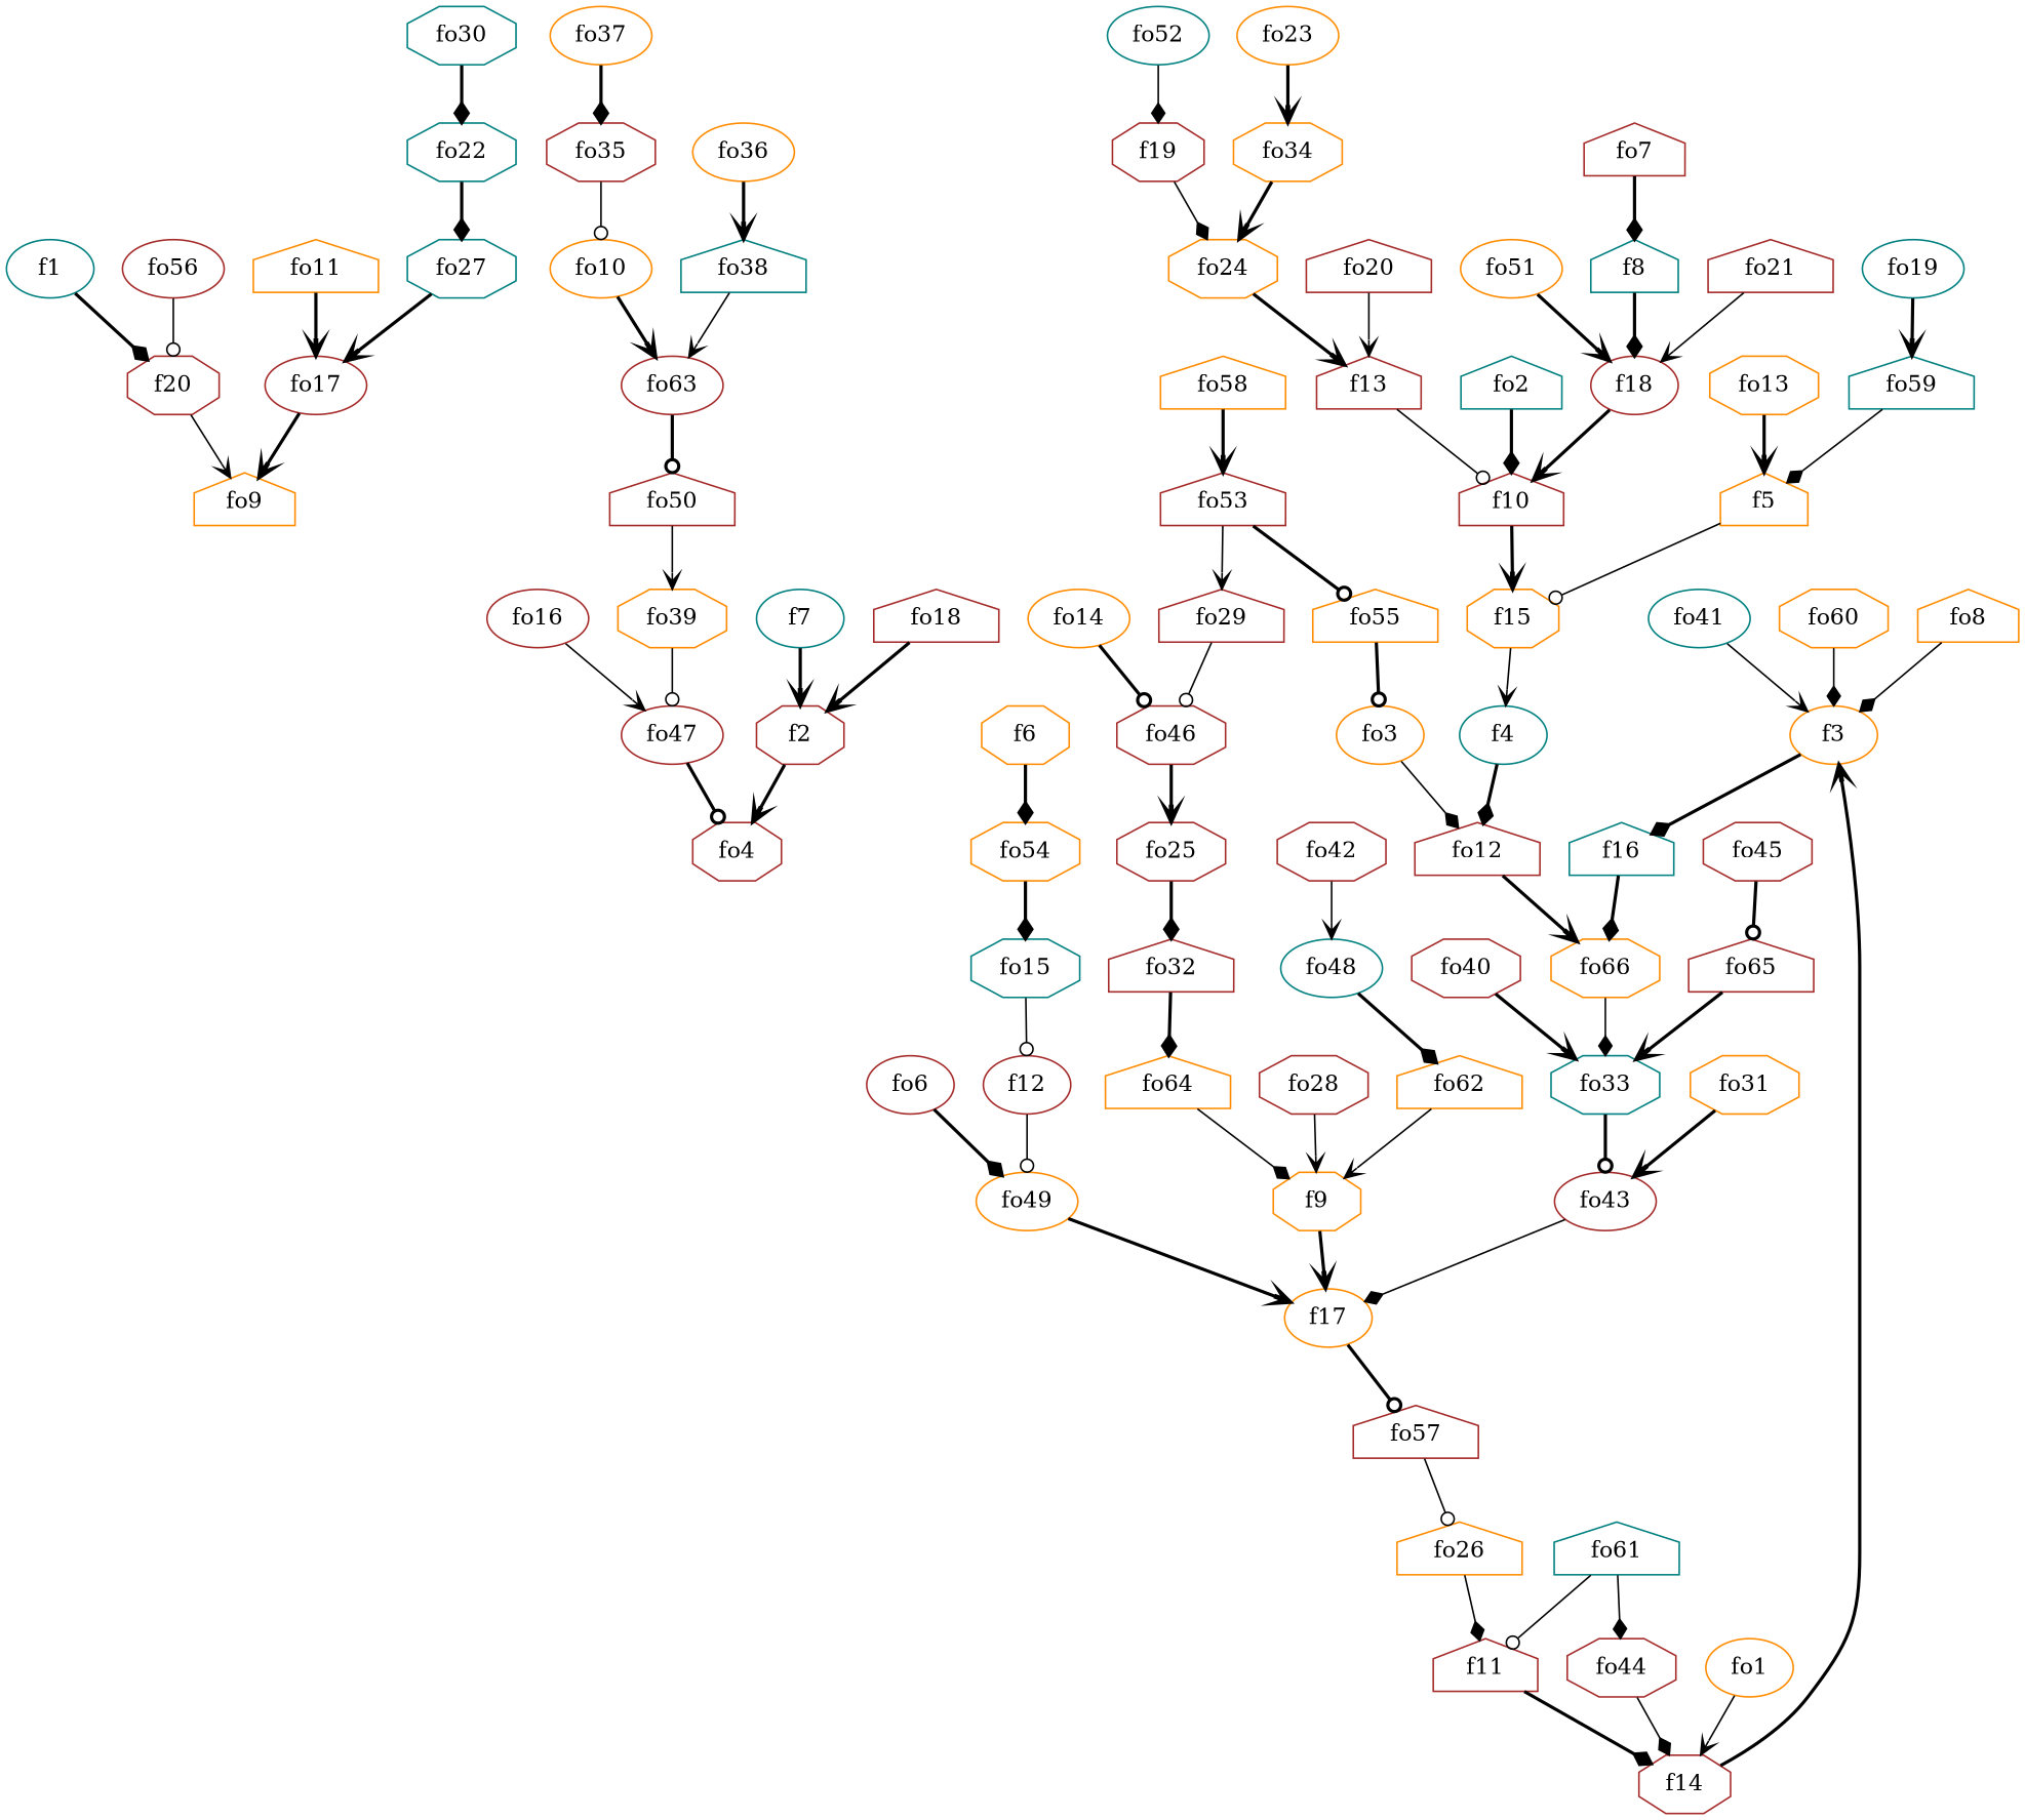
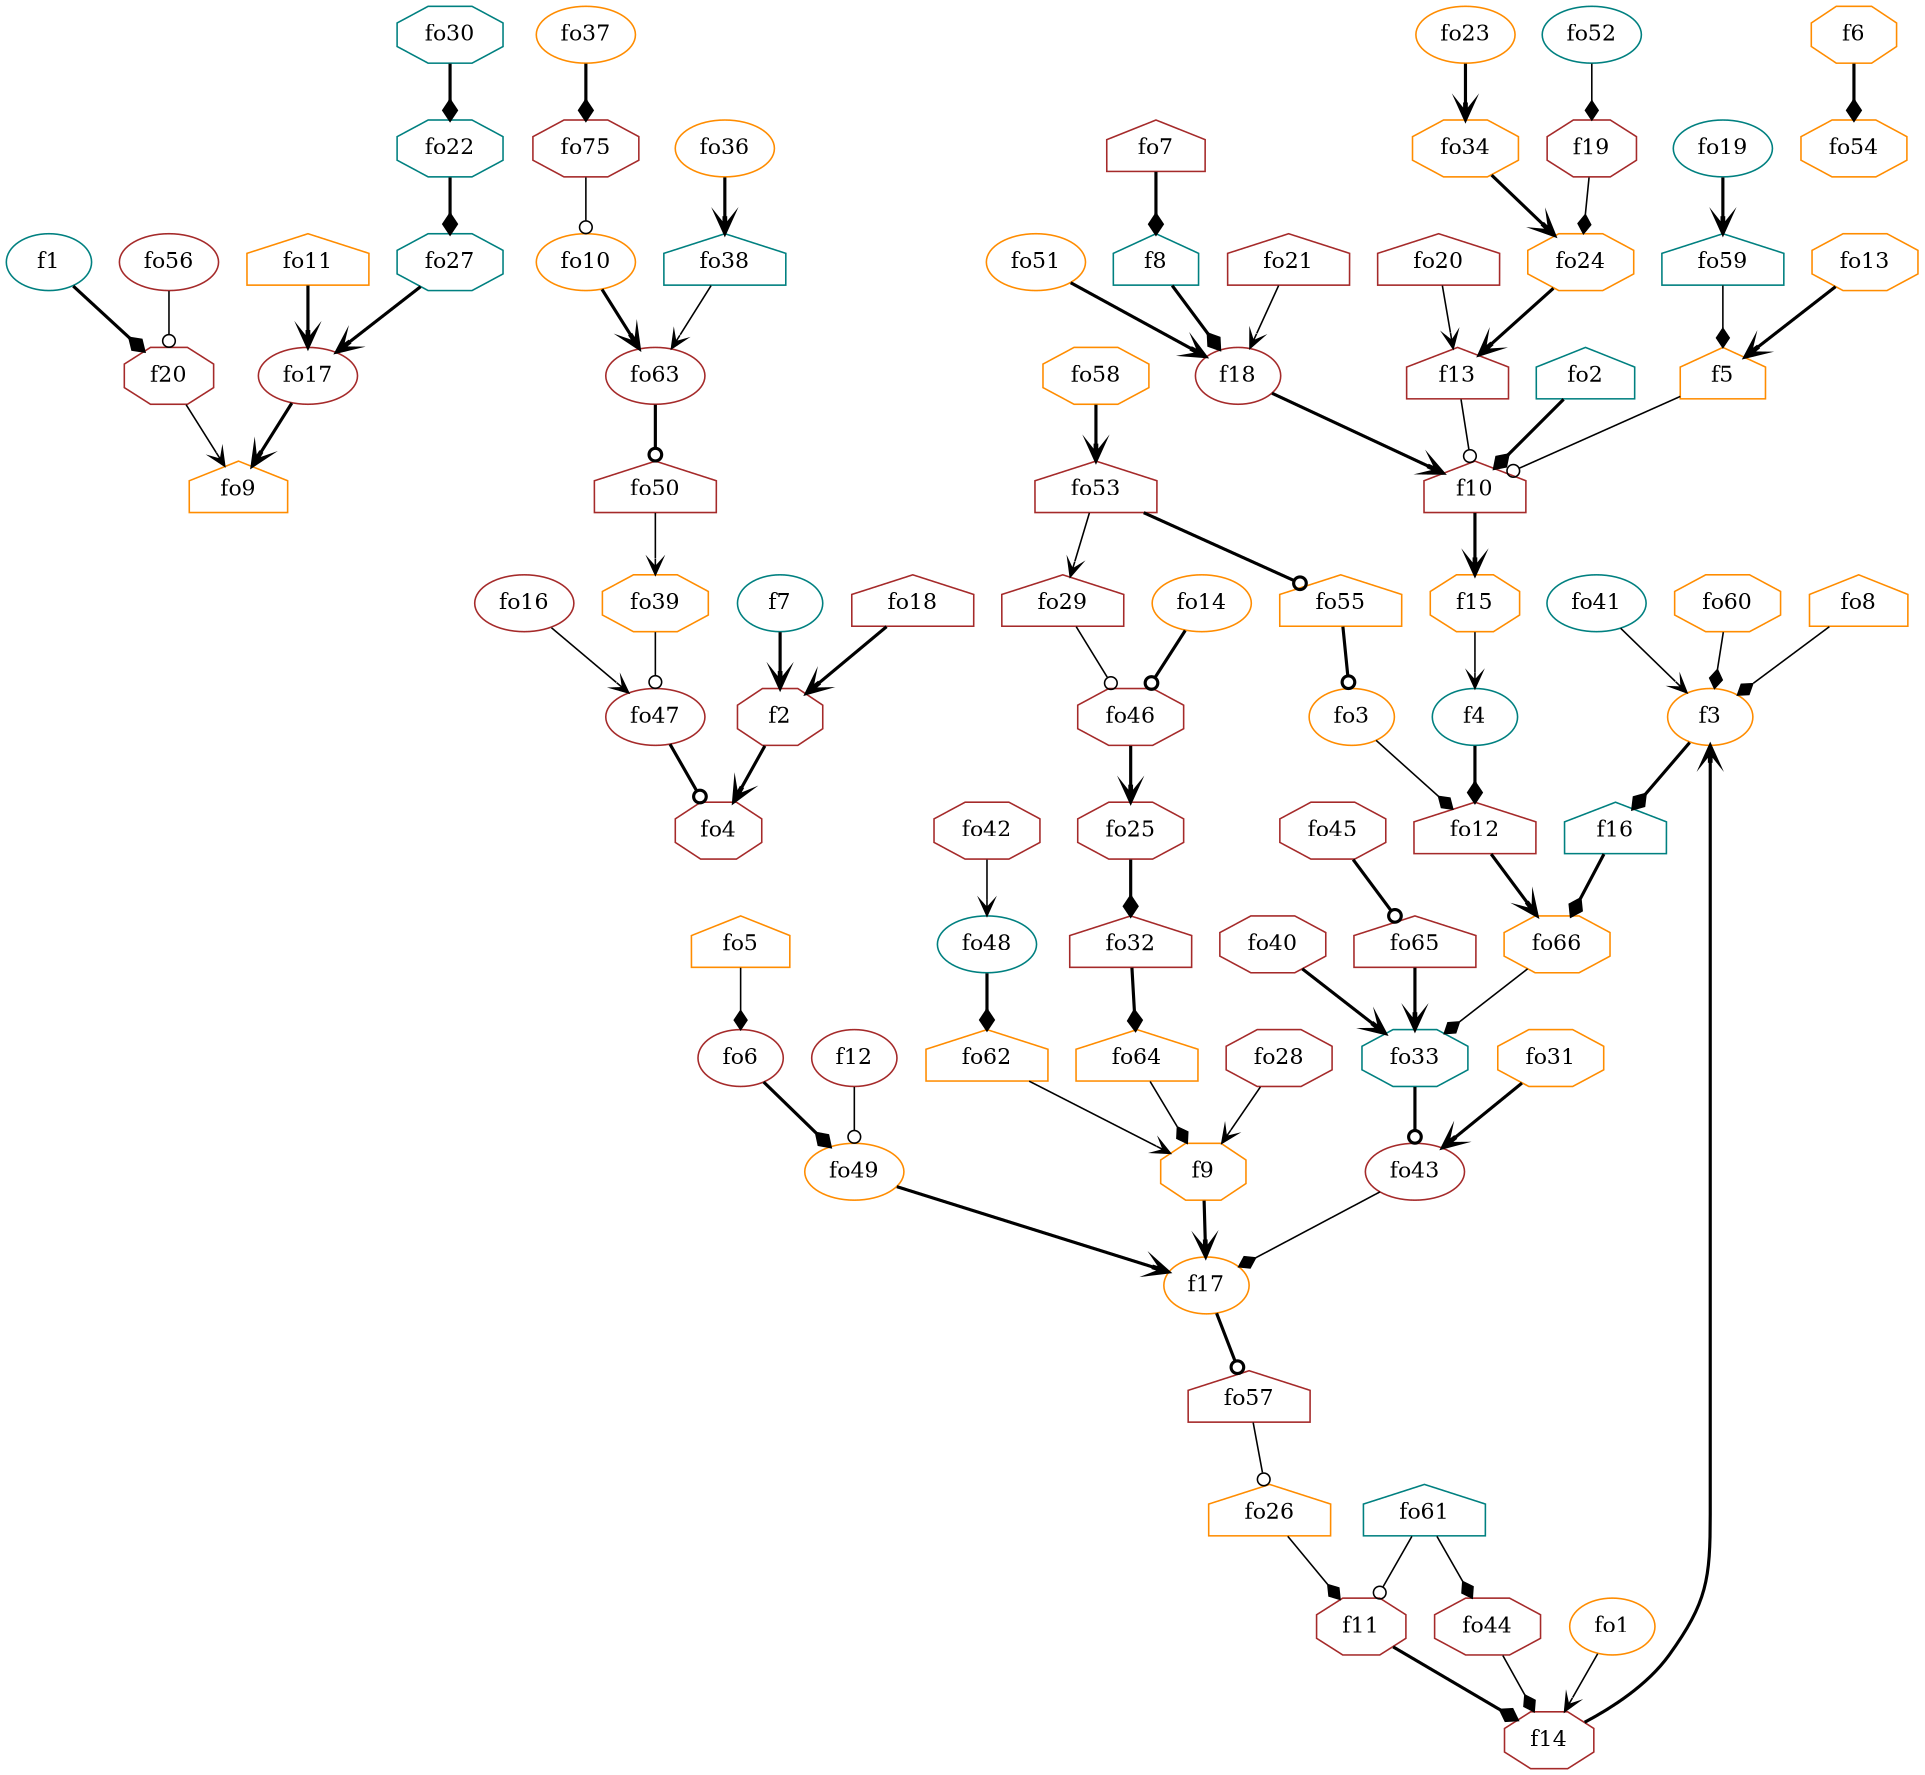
  strict digraph {
    node [color=brown shape=octagon]
    edge [arrowhead=vee style=bold weight=2]
    f1 [color=teal shape=ellipse]
    f20
    fo9 [color=darkorange shape=house]
    f2
    fo4
    f3 [color=darkorange shape=ellipse]
    f16 [color=teal shape=house]
    fo66 [color=darkorange]
    f4 [color=teal shape=ellipse]
    fo12 [shape=house]
    f5 [color=darkorange shape=house]
    f10 [shape=house]
    f15 [color=darkorange]
    f6 [color=darkorange]
    fo54 [color=darkorange]
-   fo15 [color=teal]
    f7 [color=teal shape=ellipse]
    f8 [color=teal shape=house]
    f18 [shape=ellipse]
    f9 [color=darkorange]
    f17 [color=darkorange shape=ellipse]
    fo57 [shape=house]
-   f11 [shape=house]
+   f11
    f14
    f12 [shape=ellipse]
    fo49 [color=darkorange shape=ellipse]
    f13 [shape=house]
    fo33 [color=teal]
    fo26 [color=darkorange shape=house]
    fo24 [color=darkorange]
    f19
    fo1 [color=darkorange shape=ellipse]
    fo2 [color=teal shape=house]
    fo3 [color=darkorange shape=ellipse]
    fo44
+   fo5 [color=darkorange shape=house]
    fo6 [shape=ellipse]
    fo7 [shape=house]
    fo8 [color=darkorange shape=house]
    fo10 [color=darkorange shape=ellipse]
    fo63 [shape=ellipse]
    fo50 [shape=house]
    fo11 [color=darkorange shape=house]
    fo17 [shape=ellipse]
    fo13 [color=darkorange]
    fo14 [color=darkorange shape=ellipse]
    fo46
    fo25
    fo16 [shape=ellipse]
    fo47 [shape=ellipse]
    fo18 [shape=house]
    fo19 [color=teal shape=ellipse]
    fo59 [color=teal shape=house]
    fo20 [shape=house]
    fo21 [shape=house]
    fo22 [color=teal]
    fo27 [color=teal]
    fo23 [color=darkorange shape=ellipse]
    fo34 [color=darkorange]
    fo32 [shape=house]
    fo64 [color=darkorange shape=house]
    fo28
    fo29 [shape=house]
    fo30 [color=teal]
    fo31 [color=darkorange]
    fo43 [shape=ellipse]
-   fo35
+   fo35 [label=fo75]
    fo36 [color=darkorange shape=ellipse]
    fo38 [color=teal shape=house]
    fo37 [color=darkorange shape=ellipse]
    fo39 [color=darkorange]
    fo40
    fo41 [color=teal shape=ellipse]
    fo48 [color=teal shape=ellipse]
    fo42
    fo62 [color=darkorange shape=house]
    fo65 [shape=house]
    fo45
    fo51 [color=darkorange shape=ellipse]
    fo52 [color=teal shape=ellipse]
    fo53 [shape=house]
    fo55 [color=darkorange shape=house]
    fo56 [shape=ellipse]
-   fo58 [color=darkorange shape=house]
+   fo58 [color=darkorange]
    fo60 [color=darkorange]
    fo61 [color=teal shape=house]
    f1 -> f20 [arrowhead=diamond]
    f20 -> fo9 [style=solid]
    f2 -> fo4
    f3 -> f16 [arrowhead=diamond]
    f16 -> fo66 [arrowhead=diamond]
    fo66 -> fo33 [arrowhead=diamond style=solid]
    f4 -> fo12 [arrowhead=diamond]
    fo12 -> fo66
-   f5 -> f15 [arrowhead=odot style=solid]
+   f5 -> f10 [arrowhead=odot style=solid]
    f10 -> f15
    f15 -> f4 [style=solid]
    f6 -> fo54 [arrowhead=diamond]
-   fo54 -> fo15 [arrowhead=diamond]
-   fo15 -> f12 [arrowhead=odot style=solid]
    f7 -> f2
    f8 -> f18 [arrowhead=diamond]
    f18 -> f10
    f9 -> f17
    f17 -> fo57 [arrowhead=odot]
    fo57 -> fo26 [arrowhead=odot style=solid]
    f11 -> f14 [arrowhead=diamond]
    f14 -> f3
    f12 -> fo49 [arrowhead=odot style=solid]
    fo49 -> f17
    f13 -> f10 [arrowhead=odot style=solid]
    fo33 -> fo43 [arrowhead=odot]
    fo26 -> f11 [arrowhead=diamond style=solid]
    fo24 -> f13
    f19 -> fo24 [arrowhead=diamond style=solid]
    fo1 -> f14 [style=solid]
    fo2 -> f10 [arrowhead=diamond]
    fo3 -> fo12 [arrowhead=diamond style=solid]
    fo44 -> f14 [arrowhead=diamond style=solid]
+   fo5 -> fo6 [arrowhead=diamond style=solid]
    fo6 -> fo49 [arrowhead=diamond]
    fo7 -> f8 [arrowhead=diamond]
    fo8 -> f3 [arrowhead=diamond style=solid]
    fo10 -> fo63
    fo63 -> fo50 [arrowhead=odot]
    fo50 -> fo39 [style=solid]
    fo11 -> fo17
    fo17 -> fo9
    fo13 -> f5
    fo14 -> fo46 [arrowhead=odot]
    fo46 -> fo25
    fo25 -> fo32 [arrowhead=diamond]
    fo16 -> fo47 [style=solid]
    fo47 -> fo4 [arrowhead=odot]
    fo18 -> f2
    fo19 -> fo59
    fo59 -> f5 [arrowhead=diamond style=solid]
    fo20 -> f13 [style=solid]
    fo21 -> f18 [style=solid]
    fo22 -> fo27 [arrowhead=diamond]
    fo27 -> fo17
    fo23 -> fo34
    fo34 -> fo24
    fo32 -> fo64 [arrowhead=diamond]
    fo64 -> f9 [arrowhead=diamond style=solid]
    fo28 -> f9 [style=solid]
    fo29 -> fo46 [arrowhead=odot style=solid]
    fo30 -> fo22 [arrowhead=diamond]
    fo31 -> fo43
    fo43 -> f17 [arrowhead=diamond style=solid]
    fo35 -> fo10 [arrowhead=odot style=solid]
    fo36 -> fo38
    fo38 -> fo63 [style=solid]
    fo37 -> fo35 [arrowhead=diamond]
    fo39 -> fo47 [arrowhead=odot style=solid]
    fo40 -> fo33
    fo41 -> f3 [style=solid]
    fo48 -> fo62 [arrowhead=diamond]
    fo42 -> fo48 [style=solid]
    fo62 -> f9 [style=solid]
    fo65 -> fo33
    fo45 -> fo65 [arrowhead=odot]
    fo51 -> f18
    fo52 -> f19 [arrowhead=diamond style=solid]
    fo53 -> fo29 [style=solid]
    fo53 -> fo55 [arrowhead=odot]
    fo55 -> fo3 [arrowhead=odot]
    fo56 -> f20 [arrowhead=odot style=solid]
    fo58 -> fo53
    fo60 -> f3 [arrowhead=diamond style=solid]
    fo61 -> f11 [arrowhead=odot style=solid]
    fo61 -> fo44 [arrowhead=diamond style=solid]
  }
